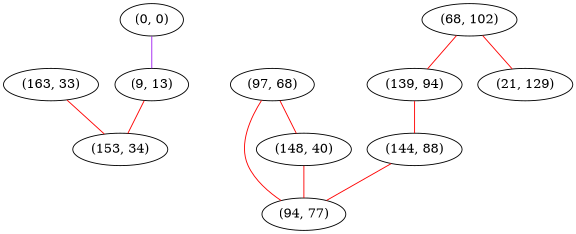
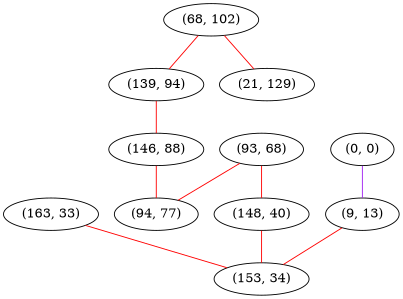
  graph {
    edge [color=red weight=1]
    n1 [label="(9, 13)"]
    "(0, 0)"
    "(153, 34)"
-   "(144, 88)"
+   "(144, 88)" [label="(146, 88)"]
    "(94, 77)"
    "(68, 102)"
    "(139, 94)"
    "(21, 129)"
    "(163, 33)"
-   "(97, 68)"
+   "(97, 68)" [label="(93, 68)"]
    "(148, 40)"
    n1 -- "(153, 34)"
    "(0, 0)" -- n1 [color=purple weight=4]
    "(144, 88)" -- "(94, 77)"
    "(68, 102)" -- "(139, 94)"
    "(68, 102)" -- "(21, 129)"
    "(139, 94)" -- "(144, 88)"
    "(163, 33)" -- "(153, 34)"
    "(97, 68)" -- "(94, 77)"
    "(97, 68)" -- "(148, 40)"
-   "(148, 40)" -- "(94, 77)"
+   "(148, 40)" -- "(153, 34)"
  }
